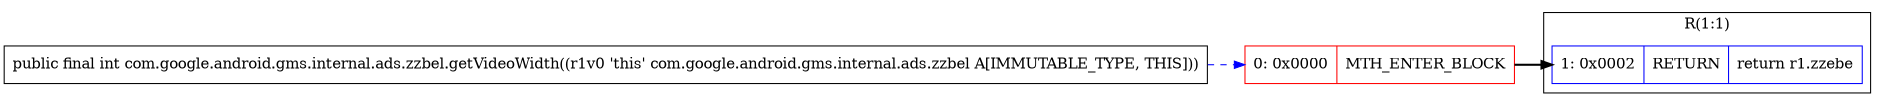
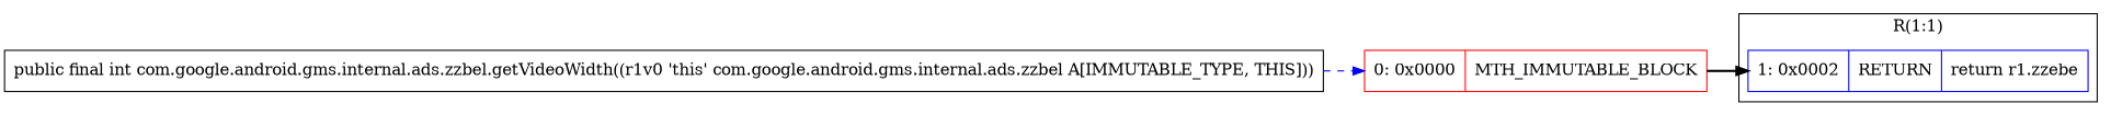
  digraph {
    rankdir=LR
    node [shape=record]
    n1 [color=blue label="{1\:\ 0x0002|RETURN\l|return r1.zzebe\l}"]
-   n2 [color=red label="{0\:\ 0x0000|MTH_ENTER_BLOCK\l}"]
+   n2 [color=red label="{0\:\ 0x0000|MTH_IMMUTABLE_BLOCK\l}"]
    n3 [label="{public final int com.google.android.gms.internal.ads.zzbel.getVideoWidth((r1v0 'this' com.google.android.gms.internal.ads.zzbel A[IMMUTABLE_TYPE, THIS])) }"]
    subgraph cluster_1 {
      label="R(1:1)"
      n1
    }
    n2 -> n1 [color=black style=bold]
    n3 -> n2 [color=blue style=dashed]
  }
